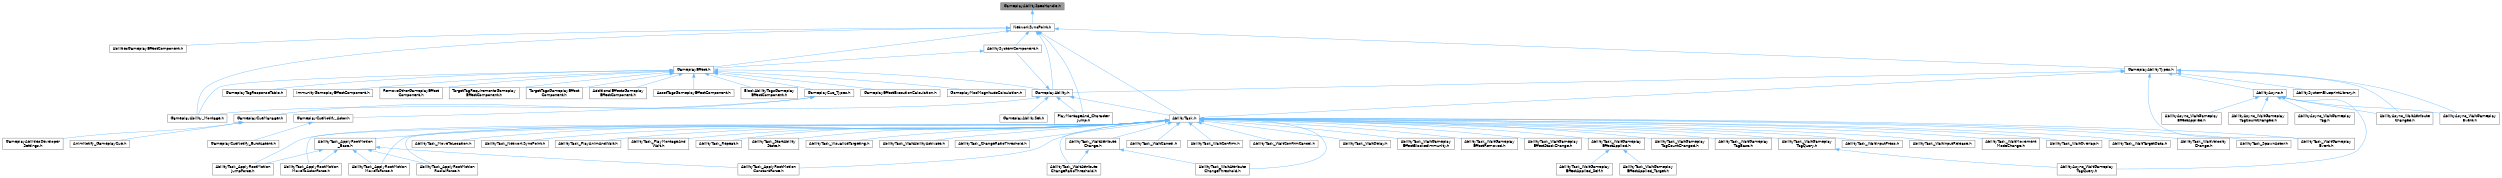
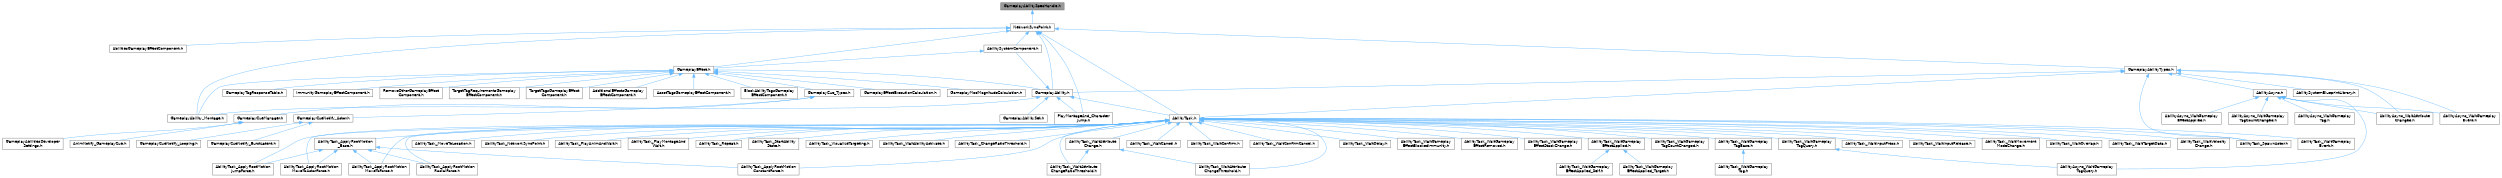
  digraph {
    node [color=grey40 fillcolor=white fontname=Helvetica fontsize=10 shape=box style=filled]
    edge [color=steelblue1 dir=back fontname=Helvetica fontsize=10 labelfontname=Helvetica labelfontsize=10 style=solid]
    n1 [color=gray40 fillcolor=grey60 fontcolor=black height=0.2 label="GameplayAbilitySpecHandle.h" width=0.4]
    n2 [height=0.2 label="NetworkSyncPoint.h" width=0.4]
    n3 [height=0.2 label="AbilitiesGameplayEffectComponent.h" width=0.4]
    n4 [height=0.2 label="AbilitySystemComponent.h" width=0.4]
    n5 [height=0.2 label="AbilityTask.h" width=0.4]
    n6 [height=0.2 label="GameplayAbility.h" width=0.4]
    n7 [height=0.2 label="PlayMontageAnd_Character\lJump.h" width=0.4]
    n8 [height=0.2 label="GameplayAbility_Montage.h" width=0.4]
    n9 [height=0.2 label="GameplayAbilityTypes.h" width=0.4]
    n10 [height=0.2 label="GameplayEffect.h" width=0.4]
    n11 [height=0.2 label="AbilityTask_ApplyRootMotion\lConstantForce.h" width=0.4]
    n12 [height=0.2 label="AbilityTask_ApplyRootMotion\lJumpForce.h" width=0.4]
    n13 [height=0.2 label="AbilityTask_ApplyRootMotion\lMoveToActorForce.h" width=0.4]
    n14 [height=0.2 label="AbilityTask_ApplyRootMotion\lMoveToForce.h" width=0.4]
    n15 [height=0.2 label="AbilityTask_ApplyRootMotion\lRadialForce.h" width=0.4]
    n16 [height=0.2 label="AbilityTask_ApplyRootMotion\l_Base.h" width=0.4]
    n17 [height=0.2 label="AbilityTask_MoveToLocation.h" width=0.4]
    n18 [height=0.2 label="AbilityTask_NetworkSyncPoint.h" width=0.4]
    n19 [height=0.2 label="AbilityTask_PlayAnimAndWait.h" width=0.4]
    n20 [height=0.2 label="AbilityTask_PlayMontageAnd\lWait.h" width=0.4]
    n21 [height=0.2 label="AbilityTask_Repeat.h" width=0.4]
    n22 [height=0.2 label="AbilityTask_SpawnActor.h" width=0.4]
    n23 [height=0.2 label="AbilityTask_StartAbility\lState.h" width=0.4]
    n24 [height=0.2 label="AbilityTask_VisualizeTargeting.h" width=0.4]
    n25 [height=0.2 label="AbilityTask_WaitAbilityActivate.h" width=0.4]
    n26 [height=0.2 label="AbilityTask_ChangeRatioThreshold.h" width=0.4]
    n27 [height=0.2 label="AbilityTask_WaitAttribute\lChange.h" width=0.4]
    n28 [height=0.2 label="AbilityTask_WaitAttribute\lChangeRatioThreshold.h" width=0.4]
    n29 [height=0.2 label="AbilityTask_WaitAttribute\lChangeThreshold.h" width=0.4]
    n30 [height=0.2 label="AbilityTask_WaitCancel.h" width=0.4]
    n31 [height=0.2 label="AbilityTask_WaitConfirm.h" width=0.4]
    n32 [height=0.2 label="AbilityTask_WaitConfirmCancel.h" width=0.4]
    n33 [height=0.2 label="AbilityTask_WaitDelay.h" width=0.4]
    n34 [height=0.2 label="AbilityTask_WaitGameplay\lEffectApplied.h" width=0.4]
    n35 [height=0.2 label="AbilityTask_WaitGameplay\lEffectBlockedImmunity.h" width=0.4]
    n36 [height=0.2 label="AbilityTask_WaitGameplay\lEffectRemoved.h" width=0.4]
    n37 [height=0.2 label="AbilityTask_WaitGameplay\lEffectStackChange.h" width=0.4]
    n38 [height=0.2 label="AbilityTask_WaitGameplay\lEvent.h" width=0.4]
    n39 [height=0.2 label="AbilityTask_WaitGameplay\lTagBase.h" width=0.4]
    n40 [height=0.2 label="AbilityTask_WaitGameplay\lTagCountChanged.h" width=0.4]
    n41 [height=0.2 label="AbilityTask_WaitGameplay\lTagQuery.h" width=0.4]
    n42 [height=0.2 label="AbilityTask_WaitInputPress.h" width=0.4]
    n43 [height=0.2 label="AbilityTask_WaitInputRelease.h" width=0.4]
    n44 [height=0.2 label="AbilityTask_WaitMovement\lModeChange.h" width=0.4]
    n45 [height=0.2 label="AbilityTask_WaitOverlap.h" width=0.4]
    n46 [height=0.2 label="AbilityTask_WaitTargetData.h" width=0.4]
    n47 [height=0.2 label="AbilityTask_WaitVelocity\lChange.h" width=0.4]
    n48 [height=0.2 label="GameplayAbilitySet.h" width=0.4]
    n49 [height=0.2 label="AbilityAsync.h" width=0.4]
    n50 [height=0.2 label="AbilityAsync_WaitAttribute\lChanged.h" width=0.4]
    n51 [height=0.2 label="AbilityAsync_WaitGameplay\lEvent.h" width=0.4]
    n52 [height=0.2 label="AbilitySystemBlueprintLibrary.h" width=0.4]
    n53 [height=0.2 label="AdditionalEffectsGameplay\lEffectComponent.h" width=0.4]
    n54 [height=0.2 label="AssetTagsGameplayEffectComponent.h" width=0.4]
    n55 [height=0.2 label="BlockAbilityTagsGameplay\lEffectComponent.h" width=0.4]
    n56 [height=0.2 label="GameplayCue_Types.h" width=0.4]
    n57 [height=0.2 label="GameplayEffectExecutionCalculation.h" width=0.4]
    n58 [height=0.2 label="GameplayModMagnitudeCalculation.h" width=0.4]
    n59 [height=0.2 label="GameplayTagResponseTable.h" width=0.4]
    n60 [height=0.2 label="ImmunityGameplayEffectComponent.h" width=0.4]
    n61 [height=0.2 label="RemoveOtherGameplayEffect\lComponent.h" width=0.4]
    n62 [height=0.2 label="TargetTagRequirementsGameplay\lEffectComponent.h" width=0.4]
    n63 [height=0.2 label="TargetTagsGameplayEffect\lComponent.h" width=0.4]
    n64 [height=0.2 label="AbilityTask_WaitGameplay\lEffectApplied_Self.h" width=0.4]
    n65 [height=0.2 label="AbilityTask_WaitGameplay\lEffectApplied_Target.h" width=0.4]
+   n66 [height=0.2 label="AbilityTask_WaitGameplay\lTag.h" width=0.4]
    n67 [height=0.2 label="AbilityAsync_WaitGameplay\lTagQuery.h" width=0.4]
    n68 [height=0.2 label="AbilityAsync_WaitGameplay\lTag.h" width=0.4]
    n69 [height=0.2 label="AbilityAsync_WaitGameplay\lEffectApplied.h" width=0.4]
    n70 [height=0.2 label="AbilityAsync_WaitGameplay\lTagCountChanged.h" width=0.4]
    n71 [height=0.2 label="GameplayCueManager.h" width=0.4]
    n72 [height=0.2 label="GameplayCueNotify_Actor.h" width=0.4]
    n73 [height=0.2 label="AnimNotify_GameplayCue.h" width=0.4]
    n74 [height=0.2 label="GameplayAbilitiesDeveloper\lSettings.h" width=0.4]
    n75 [height=0.2 label="GameplayCueNotify_BurstLatent.h" width=0.4]
+   n76 [height=0.2 label="GameplayCueNotify_Looping.h" width=0.4]
    n1 -> n2
    n2 -> n3
    n2 -> n4
    n2 -> n5
    n2 -> n6
    n2 -> n7
    n2 -> n8
    n2 -> n9
    n2 -> n10
    n4 -> n10
    n5 -> n11
    n5 -> n12
    n5 -> n13
    n5 -> n14
    n5 -> n15
    n5 -> n16
    n5 -> n17
    n5 -> n18
    n5 -> n19
    n5 -> n20
    n5 -> n21
    n5 -> n22
    n5 -> n23
    n5 -> n24
    n5 -> n25
    n5 -> n26
    n5 -> n27
    n5 -> n28
    n5 -> n29
    n5 -> n30
    n5 -> n31
    n5 -> n32
    n5 -> n33
    n5 -> n34
    n5 -> n35
    n5 -> n36
    n5 -> n37
    n5 -> n38
    n5 -> n39
    n5 -> n40
    n5 -> n41
    n5 -> n42
    n5 -> n43
    n5 -> n44
    n5 -> n45
    n5 -> n46
    n5 -> n47
    n6 -> n4
    n6 -> n5
    n6 -> n7
    n6 -> n8
    n6 -> n48
    n9 -> n5
    n9 -> n6
-   n9 -> n38
+   n9 -> n22
    n9 -> n49
    n9 -> n50
    n9 -> n51
    n9 -> n52
    n10 -> n6
    n10 -> n8
    n10 -> n53
    n10 -> n54
    n10 -> n55
    n10 -> n56
    n10 -> n57
    n10 -> n58
    n10 -> n59
    n10 -> n60
    n10 -> n61
    n10 -> n62
    n10 -> n63
    n16 -> n11
    n16 -> n12
    n16 -> n13
    n16 -> n14
    n16 -> n15
    n27 -> n28
    n27 -> n29
    n34 -> n64
    n34 -> n65
+   n39 -> n66
    n41 -> n67
    n49 -> n50
    n49 -> n51
    n49 -> n67
    n49 -> n68
    n49 -> n69
    n49 -> n70
    n56 -> n71
    n56 -> n72
    n71 -> n73
    n71 -> n74
    n72 -> n75
+   n72 -> n76
  }
